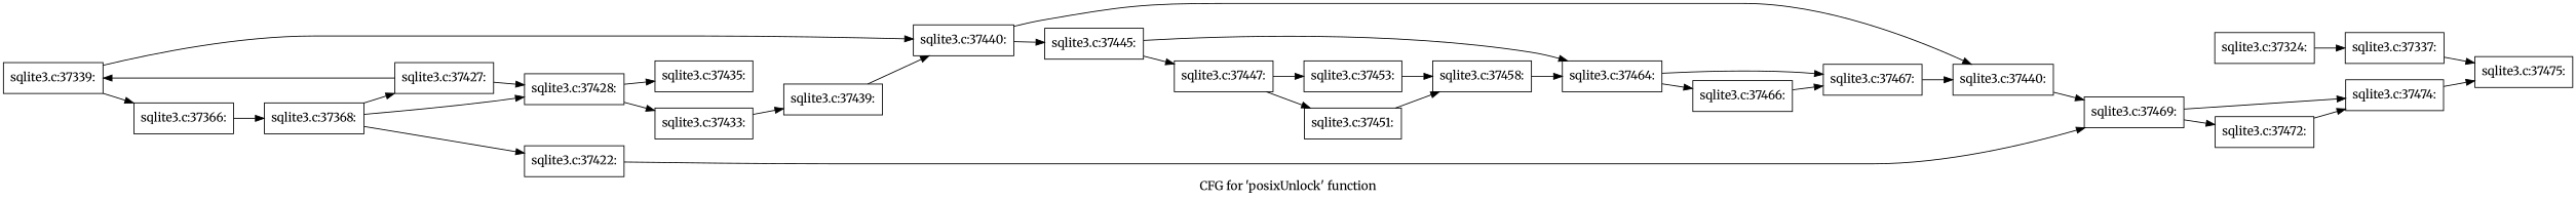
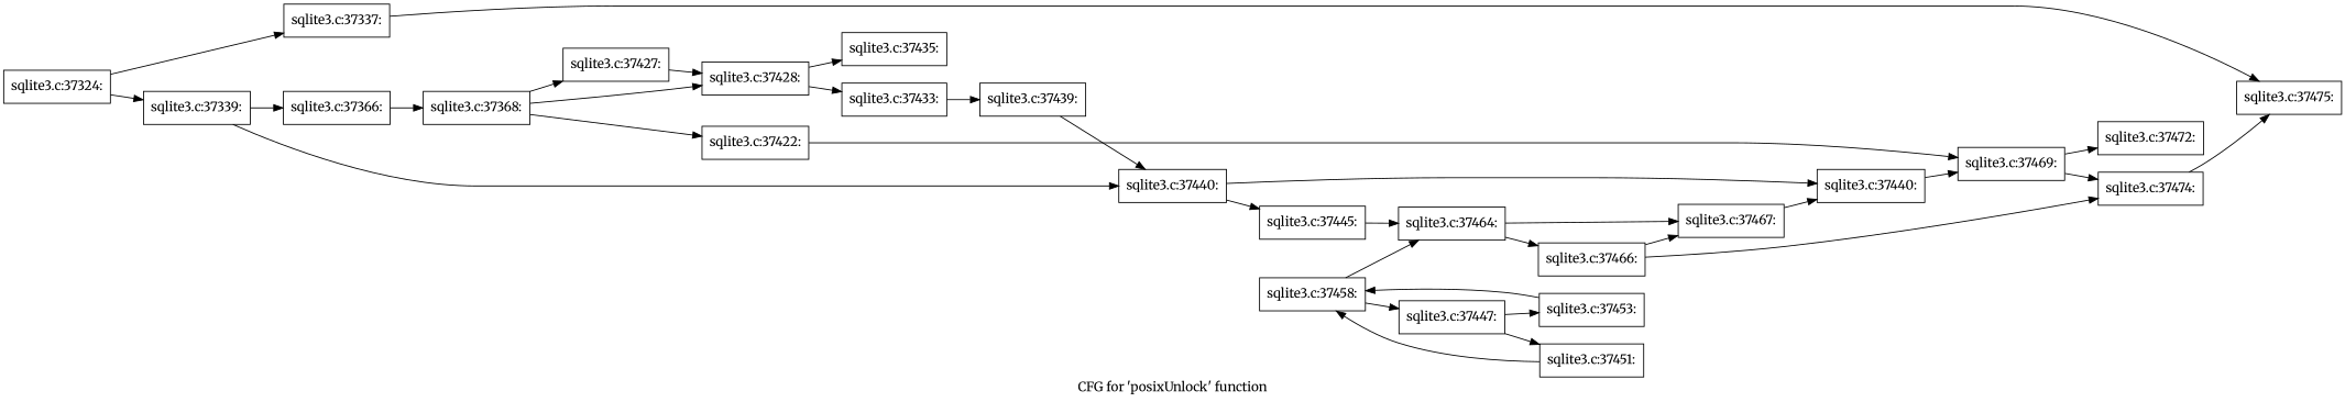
  digraph {
    fontname=Merriweather
    label="CFG for 'posixUnlock' function"
    rankdir=LR
    node [fontname=Merriweather shape=record]
    edge [fontname=Merriweather]
    n1 [label="{sqlite3.c:37324:}"]
    n2 [label="{sqlite3.c:37337:}"]
    n3 [label="{sqlite3.c:37339:}"]
    n4 [label="{sqlite3.c:37475:}"]
    n5 [label="{sqlite3.c:37366:}"]
    n6 [label="{sqlite3.c:37440:}"]
    n7 [label="{sqlite3.c:37368:}"]
    n8 [label="{sqlite3.c:37445:}"]
    n9 [label="{sqlite3.c:37440:}"]
    n10 [label="{sqlite3.c:37428:}"]
    n11 [label="{sqlite3.c:37422:}"]
    n12 [label="{sqlite3.c:37427:}"]
    n13 [label="{sqlite3.c:37433:}"]
    n14 [label="{sqlite3.c:37435:}"]
    n15 [label="{sqlite3.c:37447:}"]
    n16 [label="{sqlite3.c:37464:}"]
    n17 [label="{sqlite3.c:37469:}"]
    n18 [label="{sqlite3.c:37439:}"]
    n19 [label="{sqlite3.c:37472:}"]
    n20 [label="{sqlite3.c:37474:}"]
    n21 [label="{sqlite3.c:37451:}"]
    n22 [label="{sqlite3.c:37453:}"]
    n23 [label="{sqlite3.c:37466:}"]
    n24 [label="{sqlite3.c:37467:}"]
    n25 [label="{sqlite3.c:37458:}"]
    n1 -> n2
-   n12 -> n3
+   n1 -> n3
    n2 -> n4
    n3 -> n5
    n3 -> n6
    n5 -> n7
    n6 -> n8
    n6 -> n9
    n7 -> n10
    n7 -> n11
    n7 -> n12
-   n8 -> n15
+   n25 -> n15
    n8 -> n16
    n9 -> n17
    n10 -> n13
    n10 -> n14
    n11 -> n17
    n12 -> n10
    n13 -> n18
    n15 -> n21
    n15 -> n22
    n16 -> n23
    n16 -> n24
    n17 -> n19
    n17 -> n20
    n18 -> n6
-   n19 -> n20
+   n23 -> n20
    n20 -> n4
    n21 -> n25
    n22 -> n25
    n23 -> n24
    n24 -> n9
    n25 -> n16
  }
